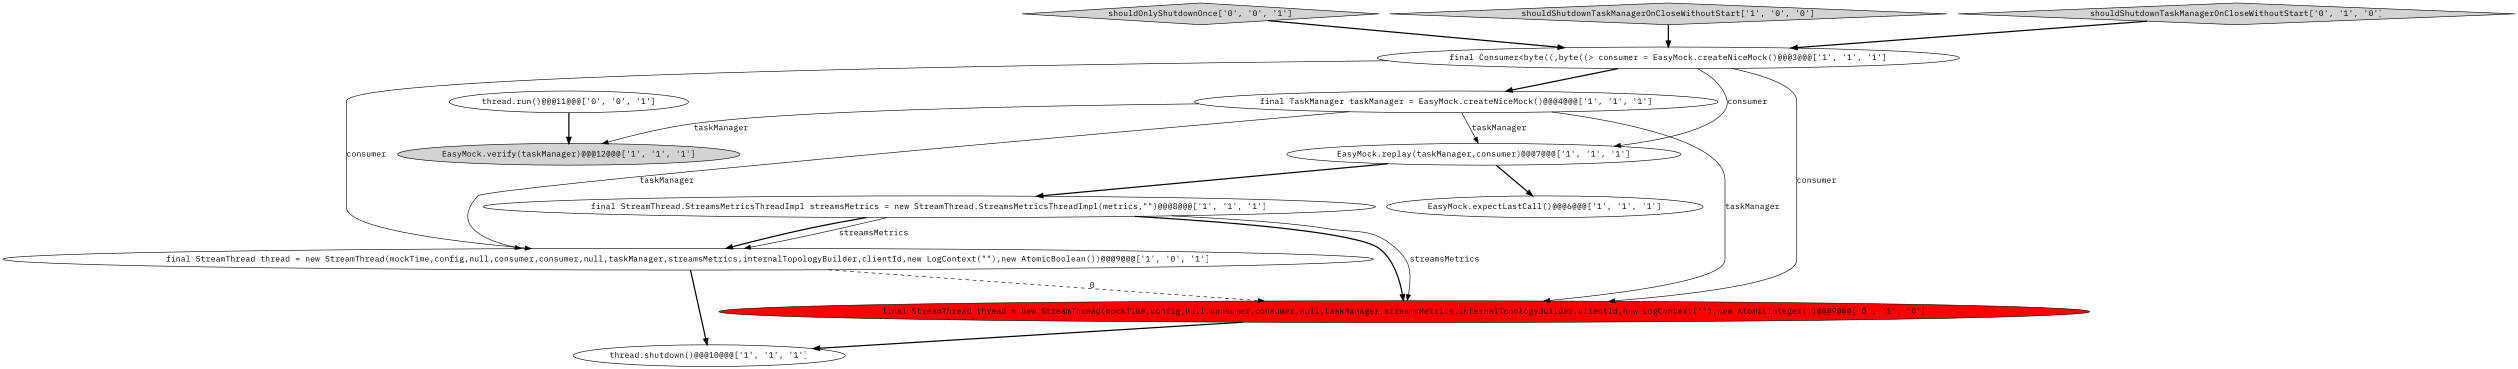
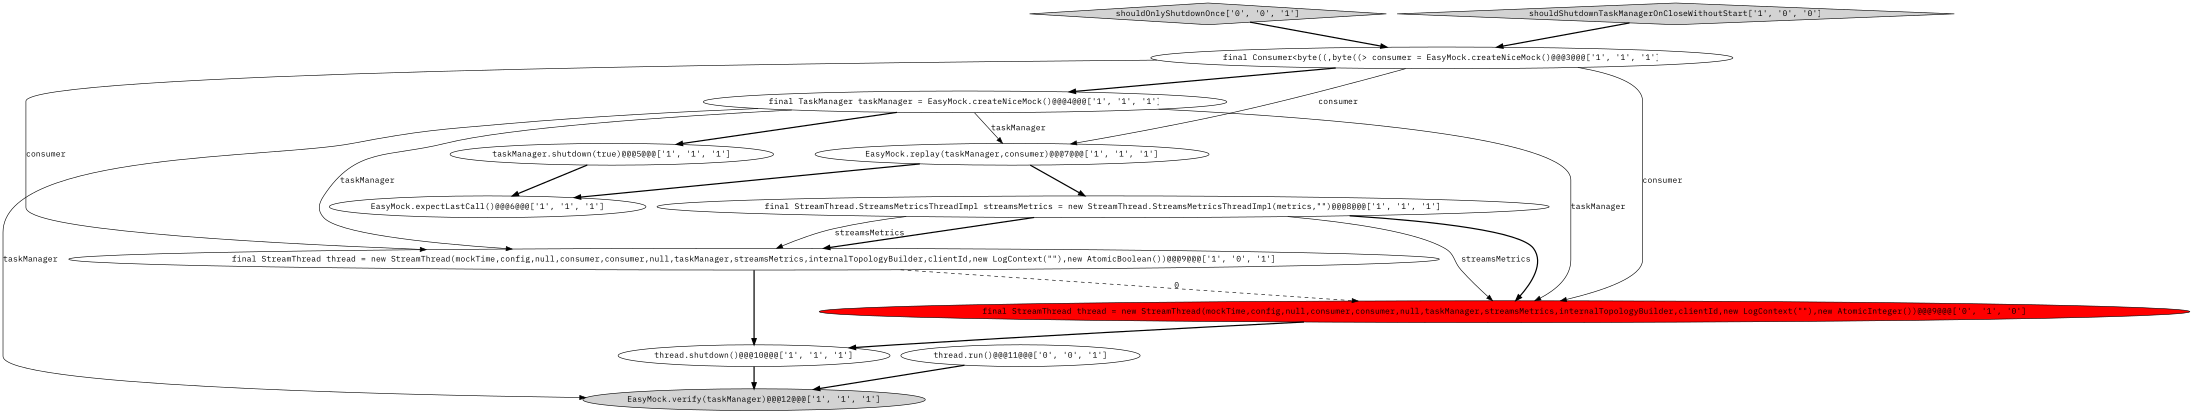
  digraph {
    fontname="IBM Plex Mono"
    node [fillcolor=white fontname="IBM Plex Mono" shape=ellipse style=filled]
    edge [fontname="IBM Plex Mono" style=bold]
    n1 [label="final StreamThread thread = new StreamThread(mockTime,config,null,consumer,consumer,null,taskManager,streamsMetrics,internalTopologyBuilder,clientId,new LogContext(\"\"),new AtomicBoolean())@@@9@@@['1', '0', '1']"]
    n2 [fillcolor=red label="final StreamThread thread = new StreamThread(mockTime,config,null,consumer,consumer,null,taskManager,streamsMetrics,internalTopologyBuilder,clientId,new LogContext(\"\"),new AtomicInteger())@@@9@@@['0', '1', '0']"]
    n3 [label="thread.shutdown()@@@10@@@['1', '1', '1']"]
    n4 [fillcolor=lightgray label="EasyMock.verify(taskManager)@@@12@@@['1', '1', '1']"]
    n5 [label="EasyMock.replay(taskManager,consumer)@@@7@@@['1', '1', '1']"]
    n6 [label="final StreamThread.StreamsMetricsThreadImpl streamsMetrics = new StreamThread.StreamsMetricsThreadImpl(metrics,\"\")@@@8@@@['1', '1', '1']"]
    n7 [label="EasyMock.expectLastCall()@@@6@@@['1', '1', '1']"]
    n8 [label="final Consumer<byte((,byte((> consumer = EasyMock.createNiceMock()@@@3@@@['1', '1', '1']"]
    n9 [label="final TaskManager taskManager = EasyMock.createNiceMock()@@@4@@@['1', '1', '1']"]
+   n10 [label="taskManager.shutdown(true)@@@5@@@['1', '1', '1']"]
    n11 [fillcolor=lightgray label="shouldOnlyShutdownOnce['0', '0', '1']" shape=diamond]
    n12 [fillcolor=lightgray label="shouldShutdownTaskManagerOnCloseWithoutStart['1', '0', '0']" shape=diamond]
    n13 [label="thread.run()@@@11@@@['0', '0', '1']"]
-   n14 [fillcolor=lightgray label="shouldShutdownTaskManagerOnCloseWithoutStart['0', '1', '0']" shape=diamond]
    n1 -> n2 [label=0 style=dashed]
    n1 -> n3
    n2 -> n3
+   n3 -> n4
    n5 -> n6
    n5 -> n7
    n6 -> n1
    n6 -> n1 [label=streamsMetrics style=solid]
    n6 -> n2
    n6 -> n2 [label=streamsMetrics style=solid]
    n8 -> n1 [label=consumer style=solid]
    n8 -> n2 [label=consumer style=solid]
    n8 -> n5 [label=consumer style=solid]
    n8 -> n9
    n9 -> n1 [label=taskManager style=solid]
    n9 -> n2 [label=taskManager style=solid]
    n9 -> n4 [label=taskManager style=solid]
    n9 -> n5 [label=taskManager style=solid]
+   n9 -> n10
+   n10 -> n7
    n11 -> n8
    n12 -> n8
    n13 -> n4
-   n14 -> n8
  }
